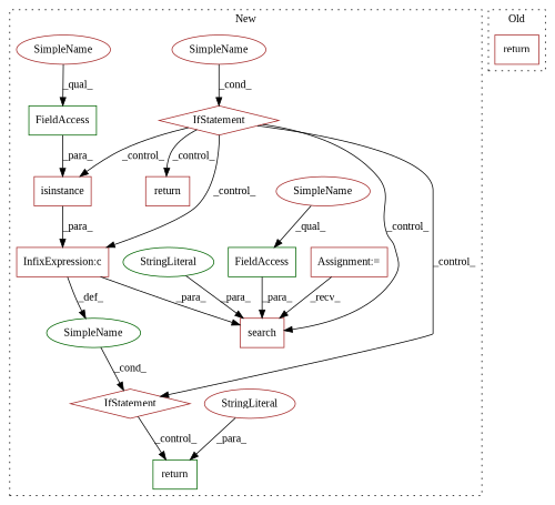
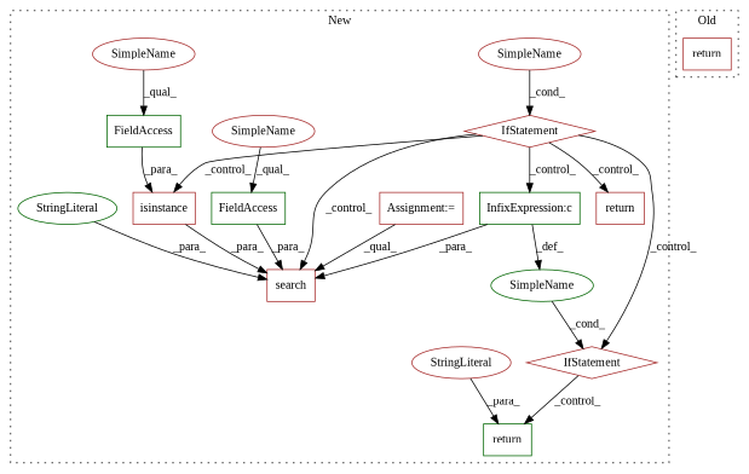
  digraph {
    fontname="Liberation Serif"
    node [a=42 color=brown fontname="Liberation Serif" l=4 shape=box]
    edge [fontname="Liberation Serif"]
    n1 [a=32 l="7,1" label=search s="8329,8355"]
    n2 [a=45 color=darkgreen l=8 label=StringLiteral s=8336 shape=ellipse]
    n3 [a=7 l=2 label="Assignment:=" s=8220]
    n4 [a=25 l="4,2" label=IfStatement s="8228,8250" shape=diamond]
-   n5 [a=27 label="InfixExpression:c" s=8322]
+   n5 [a=27 color=darkgreen label="InfixExpression:c" s=8322]
    n6 [a=22 color=darkgreen l=10 label=FieldAccess s=8345]
    n7 [a=22 color=darkgreen l=10 label=FieldAccess s=8304]
    n8 [a=25 l="4,2" label=IfStatement s="8289,8356" shape=diamond]
    n9 [label=SimpleName shape=ellipse l=""]
    n10 [color=darkgreen label=SimpleName shape=ellipse l=""]
    n11 [a=41 color=darkgreen l=7 label=return s=8393]
    n12 [a=32 l="11,1" label=isinstance s="8293,8321"]
    n13 [a=45 label=StringLiteral s=8400 shape=ellipse]
    n14 [a=41 l=7 label=return s=8260]
    n15 [label=SimpleName s=8304 shape=ellipse]
    n16 [label=SimpleName s=8345 shape=ellipse]
    n17 [a=41 l=7 label=return s=8202]
    subgraph cluster_1 {
      label=New
      style=dotted
      n1
      n2
      n3
      n4
      n5
      n6
      n7
      n8
      n9
      n10
      n11
      n12
      n13
      n14
      n15
      n16
    }
    subgraph cluster_2 {
      label=Old
      style=dotted
      n17
    }
    n2 -> n1 [label=_para_]
-   n3 -> n1 [label=_recv_]
+   n3 -> n1 [label=_qual_]
    n4 -> n1 [label=_control_]
    n4 -> n5 [label=_control_]
    n4 -> n8 [label=_control_]
    n4 -> n12 [label=_control_]
    n4 -> n14 [label=_control_]
    n5 -> n1 [label=_para_]
    n5 -> n10 [label=_def_]
    n6 -> n1 [label=_para_]
    n7 -> n12 [label=_para_]
    n8 -> n11 [label=_control_]
    n9 -> n4 [label=_cond_]
    n10 -> n8 [label=_cond_]
-   n12 -> n5 [label=_para_]
+   n12 -> n1 [label=_para_]
    n13 -> n11 [label=_para_]
    n15 -> n7 [label=_qual_]
    n16 -> n6 [label=_qual_]
  }
